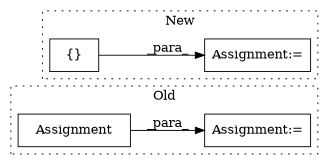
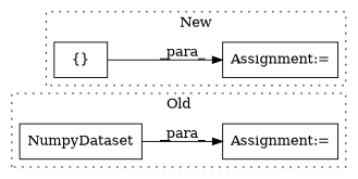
  digraph {
    rankdir=LR
    node [a=7 l=1 shape=box]
-   n1 [a=32 l="13,1" label=Assignment s="903,997"]
+   n1 [a=32 l="13,1" label=NumpyDataset s="903,997"]
    n2 [label="Assignment:=" s=902]
    n3 [a=4 l="1,1" label="{}" s="978,986"]
    n4 [label="Assignment:=" s=939]
    subgraph cluster_1 {
      label=Old
      style=dotted
      n1
      n2
    }
    subgraph cluster_2 {
      label=New
      style=dotted
      n3
      n4
    }
    n1 -> n2 [label=_para_]
    n3 -> n4 [label=_para_]
  }
